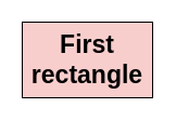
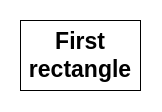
  <mxCell id="0" />
  <mxCell id="1" parent="0" />
- <mxCell id="2" value="&lt;b style=&quot;font-size: 23px;&quot;&gt;First rectangle&lt;/b&gt;" style="rounded=0;whiteSpace=wrap;html=1;fontColor=default;labelBackgroundColor=none;labelBorderColor=none;labelPosition=center;verticalLabelPosition=middle;align=center;verticalAlign=middle;horizontal=1;fillColor=#f8cecc;" vertex="1" parent="1"><mxGeometry x="20" y="20" width="120" height="70" as="geometry" /></mxCell>
+ <mxCell id="2" value="&lt;b style=&quot;font-size: 23px;&quot;&gt;First rectangle&lt;/b&gt;" style="rounded=0;whiteSpace=wrap;html=1;fontColor=default;labelBackgroundColor=none;labelBorderColor=none;labelPosition=center;verticalLabelPosition=middle;align=center;verticalAlign=middle;horizontal=1;" vertex="1" parent="1"><mxGeometry x="20" y="20" width="120" height="70" as="geometry" /></mxCell>
